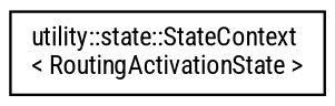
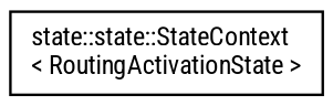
  digraph {
    rankdir=TB
    fontname="Roboto Condensed"
-   n1 [color=black fillcolor=white fontname="Roboto Condensed" fontsize=10 height=0.2 label="utility::state::StateContext\l\< RoutingActivationState \>" shape=record style=filled width=0.4]
+   n1 [color=black fillcolor=white fontname="Roboto Condensed" fontsize=10 height=0.2 label="state::state::StateContext\l\< RoutingActivationState \>" shape=record style=filled width=0.4]
  }
